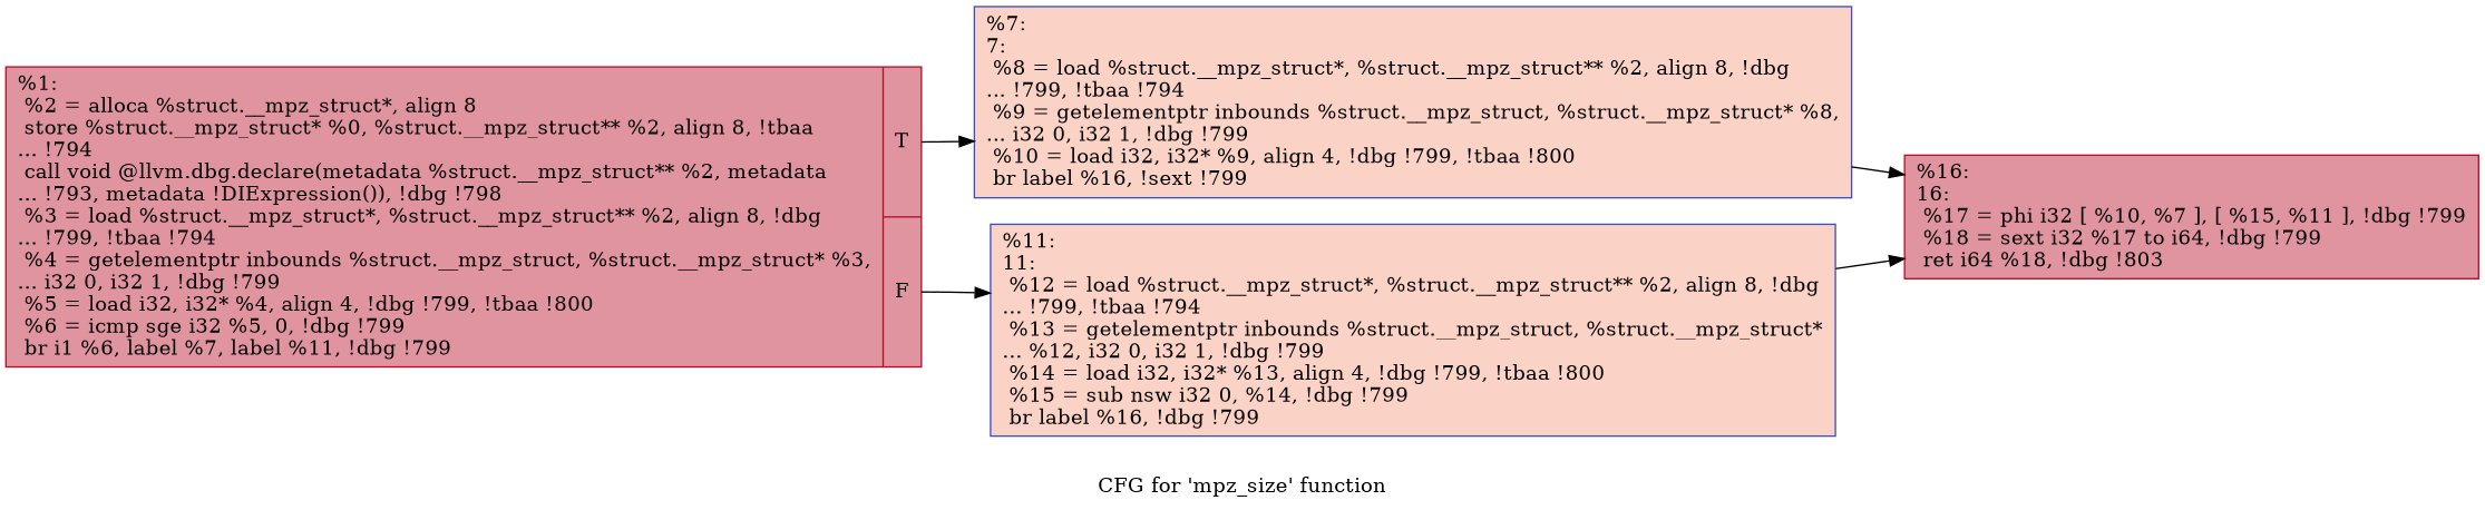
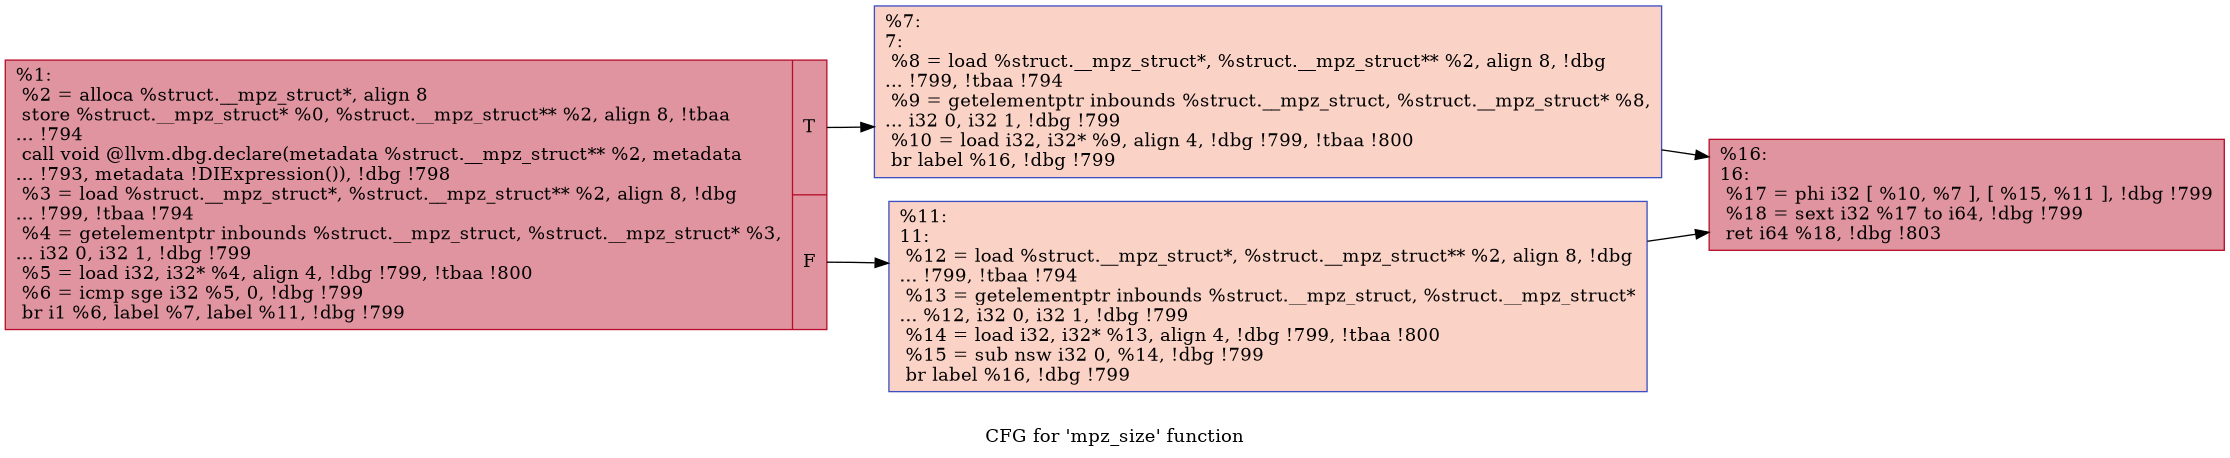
  digraph {
    label="CFG for 'mpz_size' function"
    rankdir=LR
    node [color="#b70d28ff" fillcolor="#b70d2870" shape=record style=filled]
    n1 [label="{%1:\l  %2 = alloca %struct.__mpz_struct*, align 8\l  store %struct.__mpz_struct* %0, %struct.__mpz_struct** %2, align 8, !tbaa\l... !794\l  call void @llvm.dbg.declare(metadata %struct.__mpz_struct** %2, metadata\l... !793, metadata !DIExpression()), !dbg !798\l  %3 = load %struct.__mpz_struct*, %struct.__mpz_struct** %2, align 8, !dbg\l... !799, !tbaa !794\l  %4 = getelementptr inbounds %struct.__mpz_struct, %struct.__mpz_struct* %3,\l... i32 0, i32 1, !dbg !799\l  %5 = load i32, i32* %4, align 4, !dbg !799, !tbaa !800\l  %6 = icmp sge i32 %5, 0, !dbg !799\l  br i1 %6, label %7, label %11, !dbg !799\l|{<s0>T|<s1>F}}"]
-   n2 [color="#3d50c3ff" fillcolor="#f59c7d70" label="{%7:\l7:                                                \l  %8 = load %struct.__mpz_struct*, %struct.__mpz_struct** %2, align 8, !dbg\l... !799, !tbaa !794\l  %9 = getelementptr inbounds %struct.__mpz_struct, %struct.__mpz_struct* %8,\l... i32 0, i32 1, !dbg !799\l  %10 = load i32, i32* %9, align 4, !dbg !799, !tbaa !800\l  br label %16, !sext !799\l}"]
+   n2 [color="#3d50c3ff" fillcolor="#f59c7d70" label="{%7:\l7:                                                \l  %8 = load %struct.__mpz_struct*, %struct.__mpz_struct** %2, align 8, !dbg\l... !799, !tbaa !794\l  %9 = getelementptr inbounds %struct.__mpz_struct, %struct.__mpz_struct* %8,\l... i32 0, i32 1, !dbg !799\l  %10 = load i32, i32* %9, align 4, !dbg !799, !tbaa !800\l  br label %16, !dbg !799\l}"]
    n3 [color="#3d50c3ff" fillcolor="#f59c7d70" label="{%11:\l11:                                               \l  %12 = load %struct.__mpz_struct*, %struct.__mpz_struct** %2, align 8, !dbg\l... !799, !tbaa !794\l  %13 = getelementptr inbounds %struct.__mpz_struct, %struct.__mpz_struct*\l... %12, i32 0, i32 1, !dbg !799\l  %14 = load i32, i32* %13, align 4, !dbg !799, !tbaa !800\l  %15 = sub nsw i32 0, %14, !dbg !799\l  br label %16, !dbg !799\l}"]
    n4 [label="{%16:\l16:                                               \l  %17 = phi i32 [ %10, %7 ], [ %15, %11 ], !dbg !799\l  %18 = sext i32 %17 to i64, !dbg !799\l  ret i64 %18, !dbg !803\l}"]
    n1 -> n2 [tailport=s0]
    n1 -> n3 [tailport=s1]
    n2 -> n4
    n3 -> n4
  }
